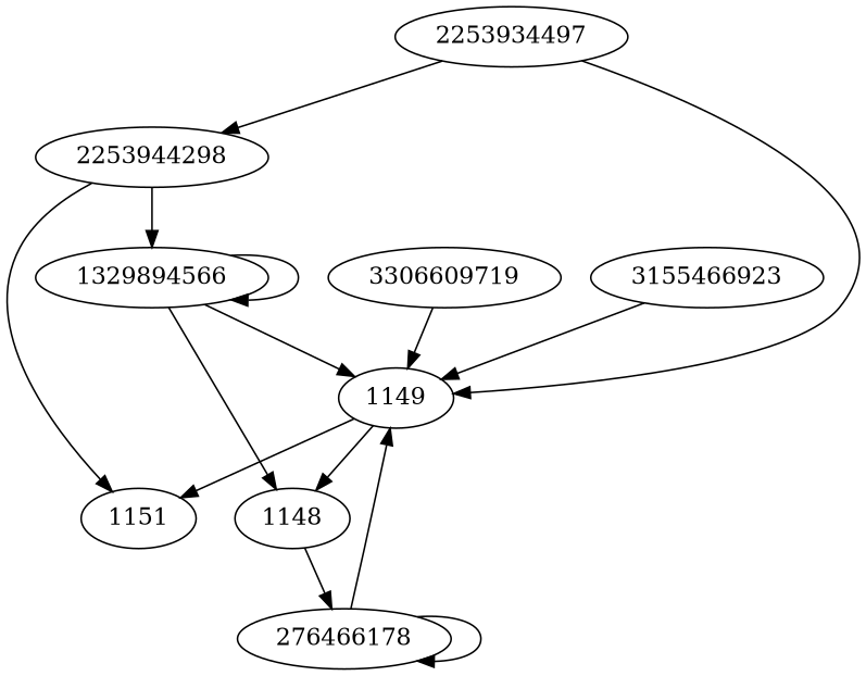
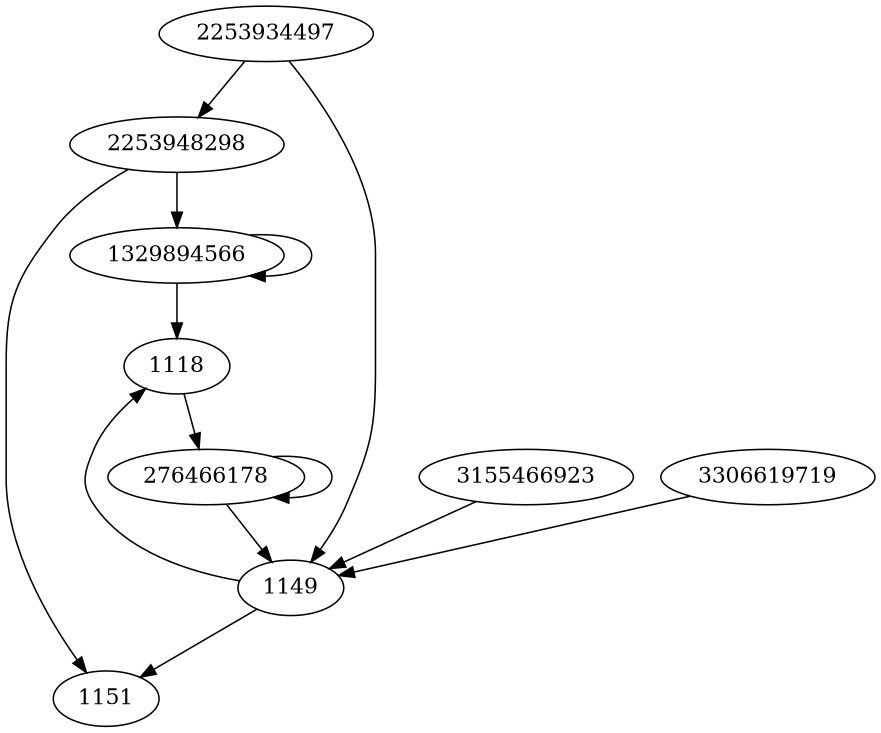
  digraph {
    2253934497
-   2253944298
+   2253944298 [label=2253948298]
    1149
    1329894566
    1151
-   1148
+   1148 [label=1118]
    n7 [label=276466178]
    3155466923
-   3306609719
+   3306609719 [label=3306619719]
    2253934497 -> 2253944298
    2253934497 -> 1149
    2253944298 -> 1329894566
    2253944298 -> 1151
    1149 -> 1151
    1149 -> 1148
-   1329894566 -> 1149
    1329894566 -> 1329894566
    1329894566 -> 1148
    1148 -> n7
    n7 -> 1149
    n7 -> n7
    3155466923 -> 1149
    3306609719 -> 1149
  }
